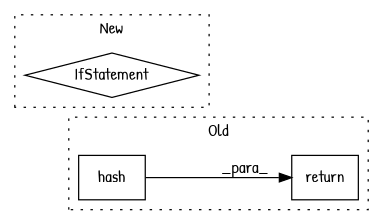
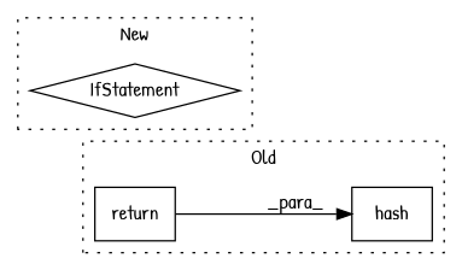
  digraph {
    rankdir=LR
    fontname="Patrick Hand"
    node [shape=box fontname="Patrick Hand"]
    n1 [a=32 l="5,1" label=hash s="6531,6549"]
    n2 [a=41 l=7 label=return s=6567]
    n3 [a=25 l="4,2" label=IfStatement s="6492,6507" shape=diamond]
    subgraph cluster_1 {
      label=Old
      style=dotted
      n1
      n2
    }
    subgraph cluster_2 {
      label=New
      style=dotted
      n3
    }
-   n1 -> n2 [label=_para_ fontname="Patrick Hand"]
+   n2 -> n1 [label=_para_ fontname="Patrick Hand"]
  }
